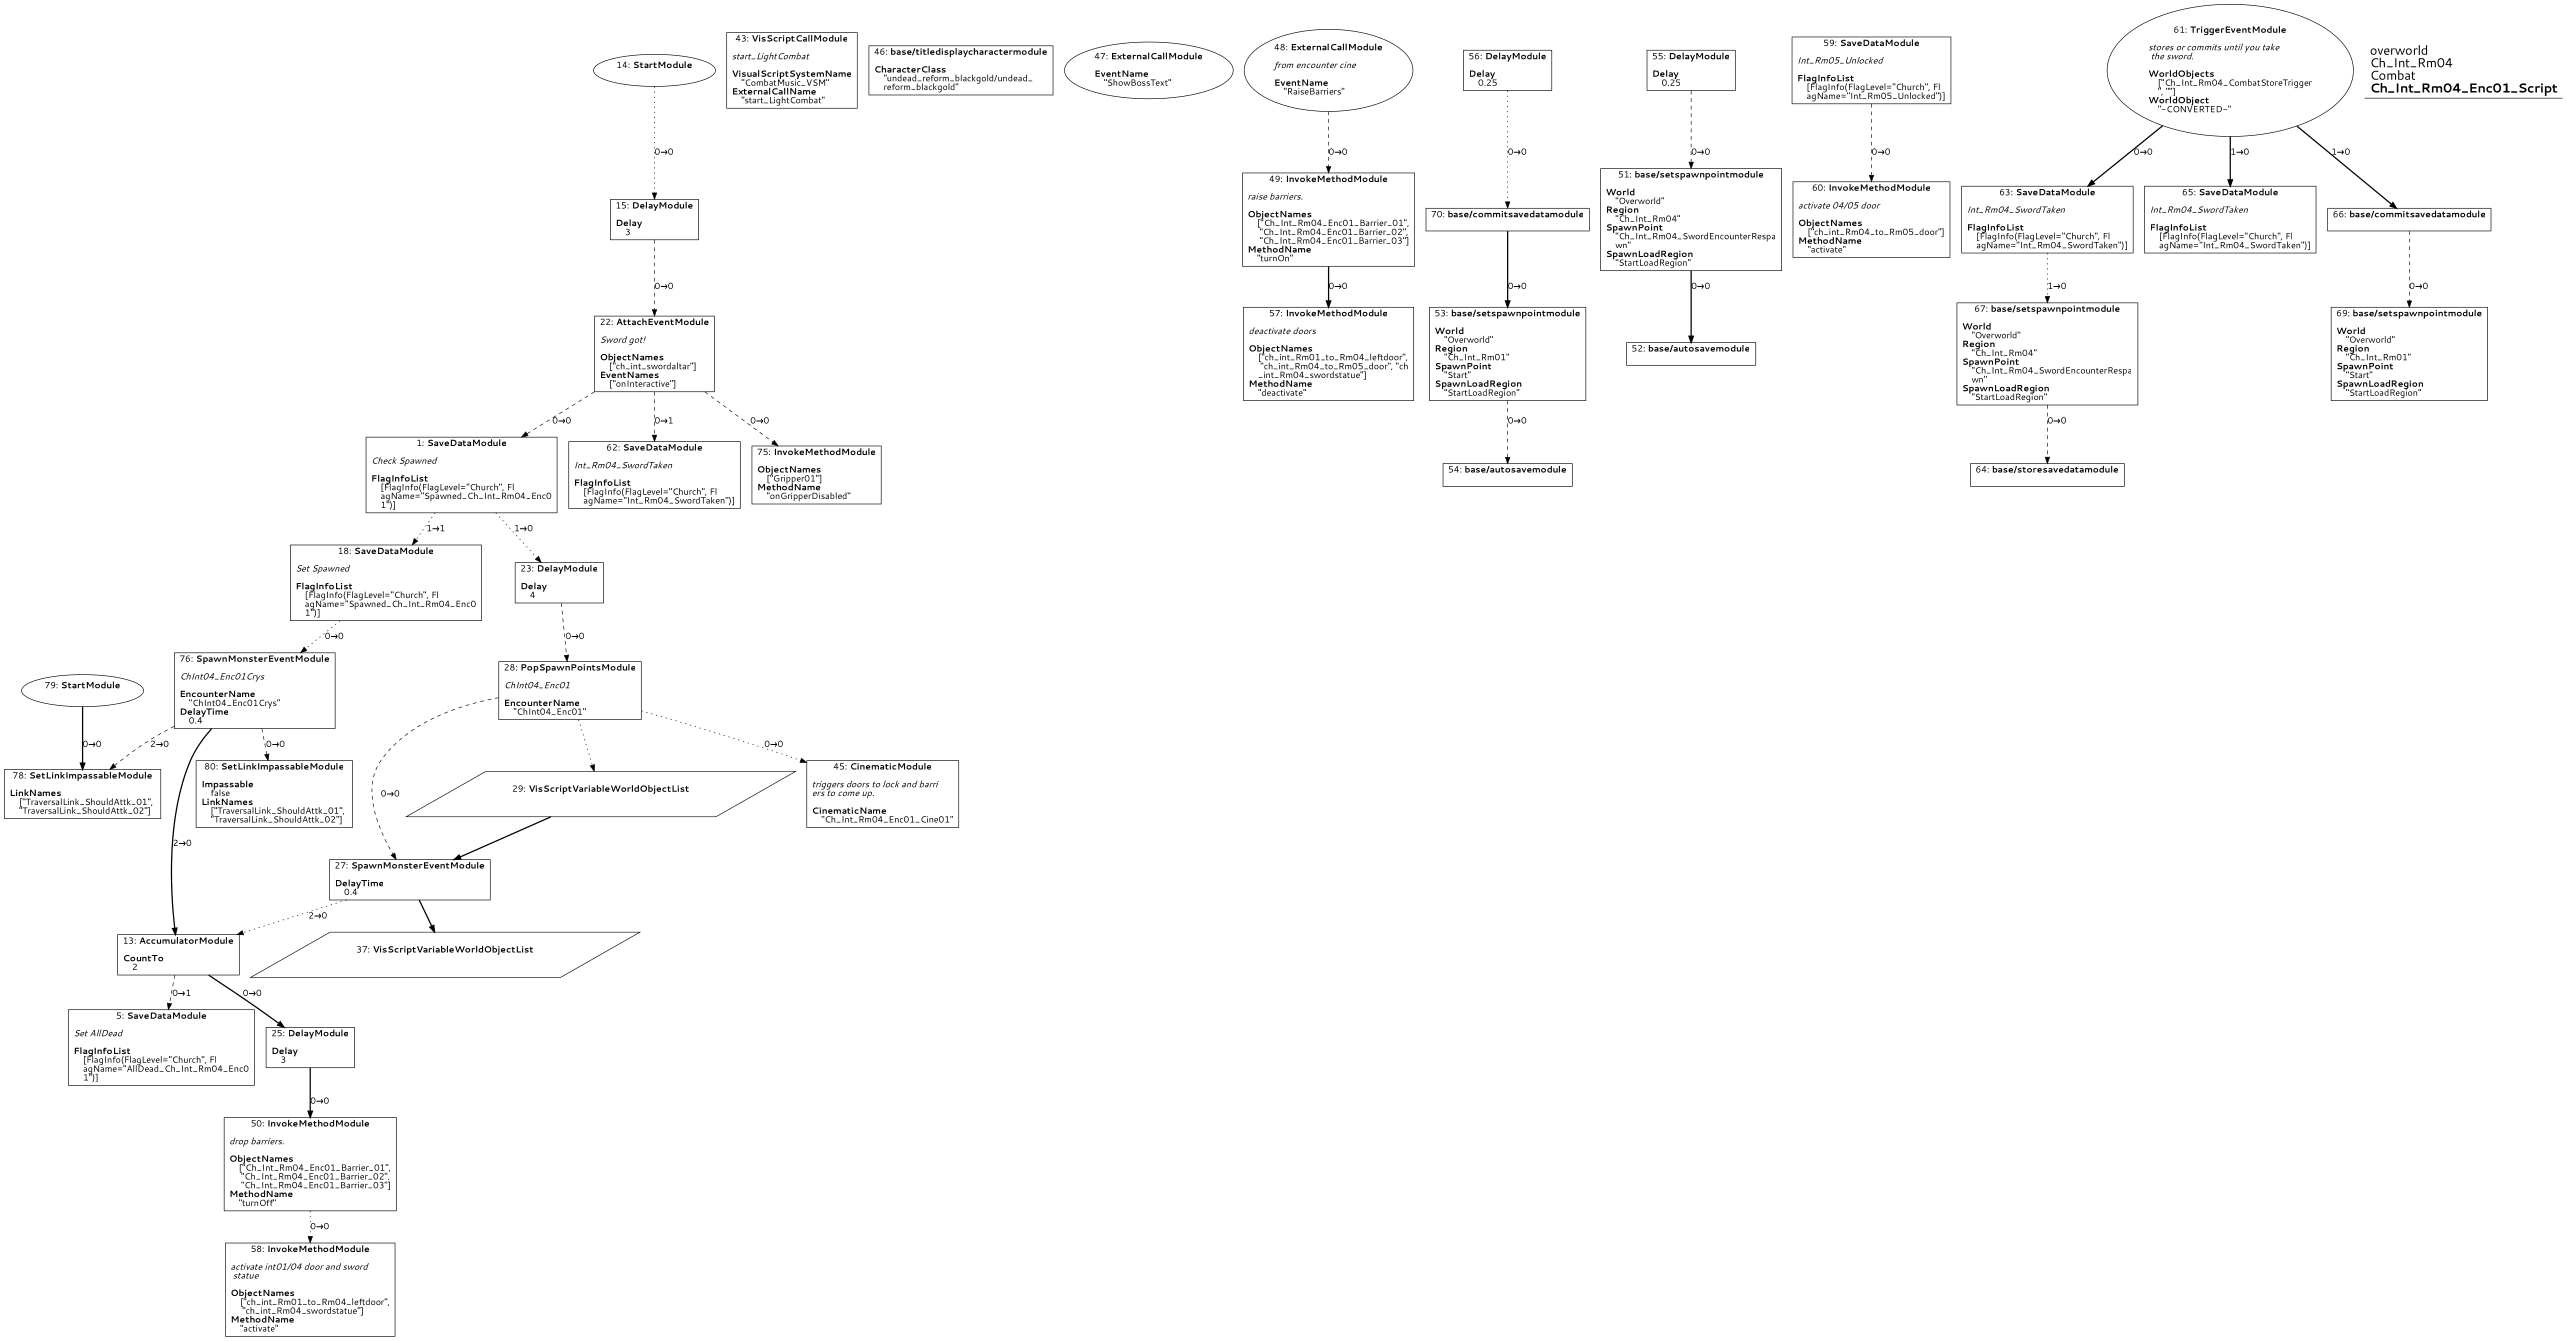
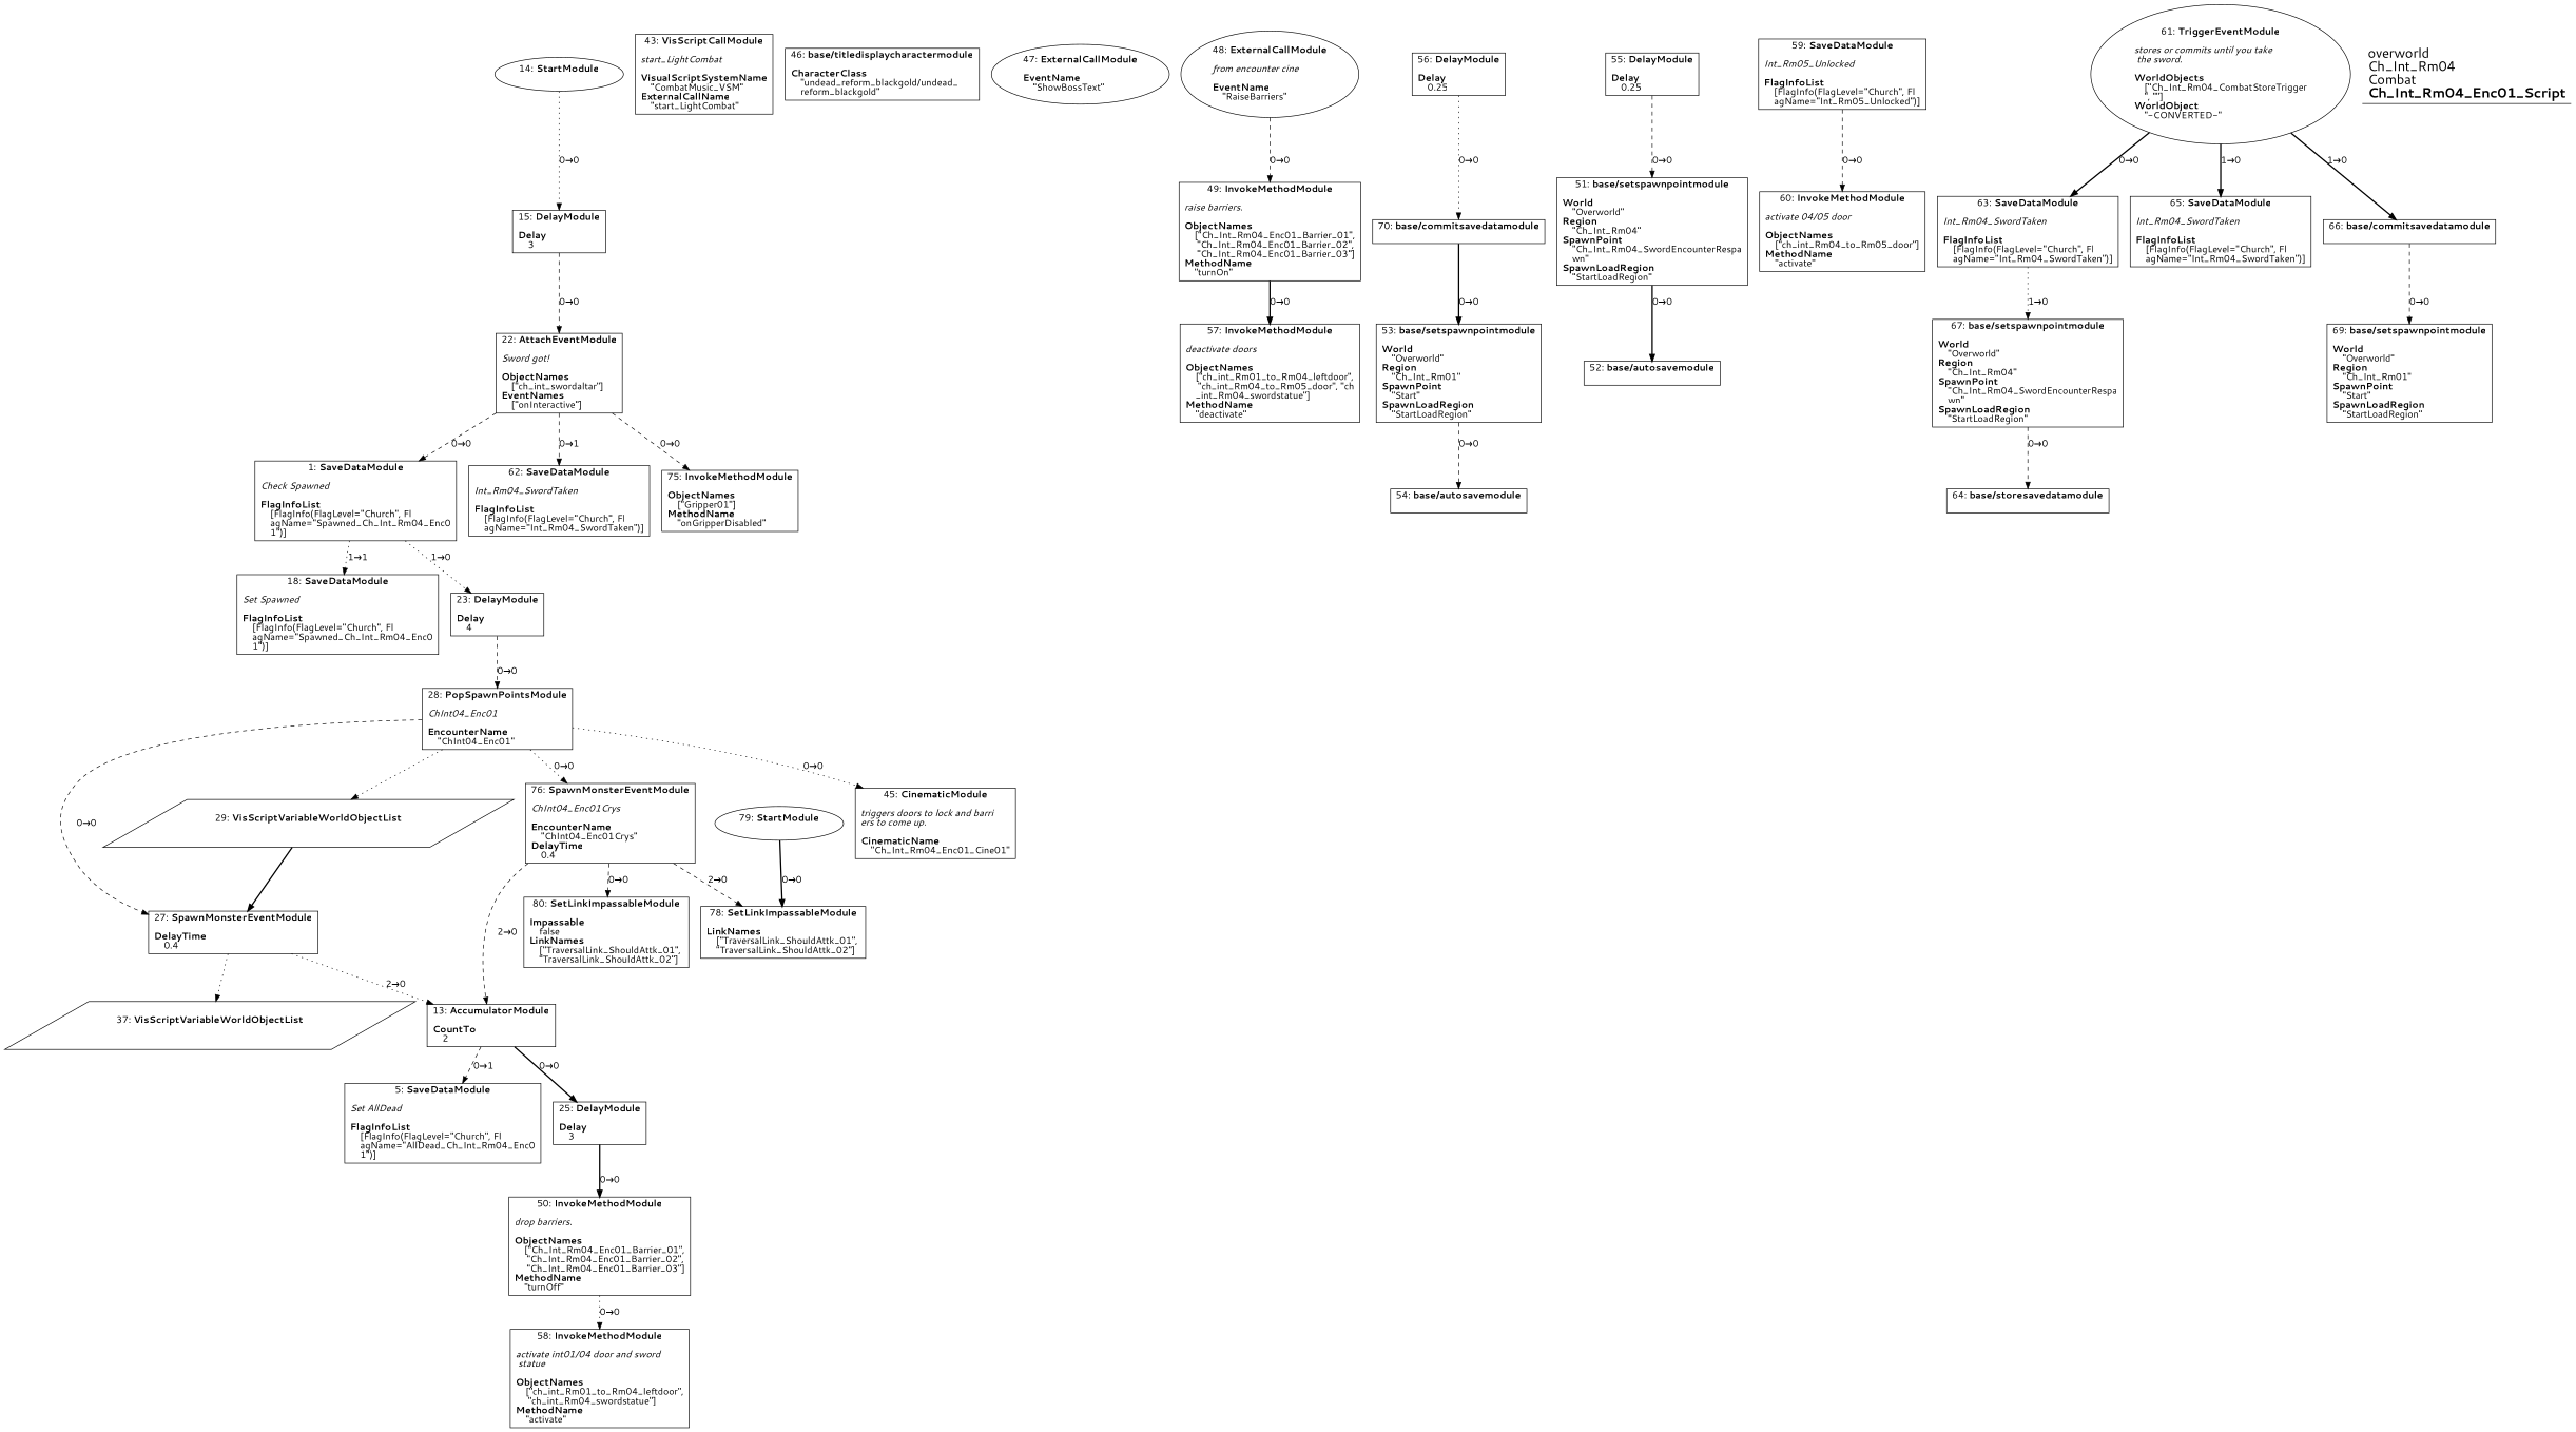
  digraph {
    fontname="Segoe UI"
    splines=spline
    node [fontname="Segoe UI" shape=box]
    edge [fontname="Segoe UI" style=dashed]
    n1 [label=<1: <b>SaveDataModule</b><br/><br/><i>Check Spawned<br align="left"/></i><br align="left"/><b>FlagInfoList</b><br align="left"/>    [FlagInfo(FlagLevel=&quot;Church&quot;, Fl<br align="left"/>    agName=&quot;Spawned_Ch_Int_Rm04_Enc0<br align="left"/>    1&quot;)]<br align="left"/>>]
    n2 [label=<18: <b>SaveDataModule</b><br/><br/><i>Set Spawned<br align="left"/></i><br align="left"/><b>FlagInfoList</b><br align="left"/>    [FlagInfo(FlagLevel=&quot;Church&quot;, Fl<br align="left"/>    agName=&quot;Spawned_Ch_Int_Rm04_Enc0<br align="left"/>    1&quot;)]<br align="left"/>>]
    n3 [label=<23: <b>DelayModule</b><br/><br/><b>Delay</b><br align="left"/>    4<br align="left"/>>]
    n4 [label=<28: <b>PopSpawnPointsModule</b><br/><br/><i>ChInt04_Enc01<br align="left"/></i><br align="left"/><b>EncounterName</b><br align="left"/>    &quot;ChInt04_Enc01&quot;<br align="left"/>>]
    n5 [label=<27: <b>SpawnMonsterEventModule</b><br/><br/><b>DelayTime</b><br align="left"/>    0.4<br align="left"/>>]
    n6 [label=<29: <b>VisScriptVariableWorldObjectList</b><br/><br/>> shape=parallelogram]
    n7 [label=<45: <b>CinematicModule</b><br/><br/><i>triggers doors to lock and barri<br align="left"/>ers to come up.<br align="left"/></i><br align="left"/><b>CinematicName</b><br align="left"/>    &quot;Ch_Int_Rm04_Enc01_Cine01&quot;<br align="left"/>>]
    n8 [label=<76: <b>SpawnMonsterEventModule</b><br/><br/><i>ChInt04_Enc01Crys<br align="left"/></i><br align="left"/><b>EncounterName</b><br align="left"/>    &quot;ChInt04_Enc01Crys&quot;<br align="left"/><b>DelayTime</b><br align="left"/>    0.4<br align="left"/>>]
    n9 [label=<5: <b>SaveDataModule</b><br/><br/><i>Set AllDead<br align="left"/></i><br align="left"/><b>FlagInfoList</b><br align="left"/>    [FlagInfo(FlagLevel=&quot;Church&quot;, Fl<br align="left"/>    agName=&quot;AllDead_Ch_Int_Rm04_Enc0<br align="left"/>    1&quot;)]<br align="left"/>>]
    n10 [label=<13: <b>AccumulatorModule</b><br/><br/><b>CountTo</b><br align="left"/>    2<br align="left"/>>]
    n11 [label=<25: <b>DelayModule</b><br/><br/><b>Delay</b><br align="left"/>    3<br align="left"/>>]
    n12 [label=<50: <b>InvokeMethodModule</b><br/><br/><i>drop barriers.<br align="left"/></i><br align="left"/><b>ObjectNames</b><br align="left"/>    [&quot;Ch_Int_Rm04_Enc01_Barrier_01&quot;,<br align="left"/>     &quot;Ch_Int_Rm04_Enc01_Barrier_02&quot;,<br align="left"/>     &quot;Ch_Int_Rm04_Enc01_Barrier_03&quot;]<br align="left"/><b>MethodName</b><br align="left"/>    &quot;turnOff&quot;<br align="left"/>>]
    n13 [label=<58: <b>InvokeMethodModule</b><br/><br/><i>activate int01/04 door and sword<br align="left"/> statue<br align="left"/></i><br align="left"/><b>ObjectNames</b><br align="left"/>    [&quot;ch_int_Rm01_to_Rm04_leftdoor&quot;,<br align="left"/>     &quot;ch_int_Rm04_swordstatue&quot;]<br align="left"/><b>MethodName</b><br align="left"/>    &quot;activate&quot;<br align="left"/>>]
    n14 [label=<14: <b>StartModule</b><br/><br/>> shape=oval]
    n15 [label=<15: <b>DelayModule</b><br/><br/><b>Delay</b><br align="left"/>    3<br align="left"/>>]
    n16 [label=<22: <b>AttachEventModule</b><br/><br/><i>Sword got!<br align="left"/></i><br align="left"/><b>ObjectNames</b><br align="left"/>    [&quot;ch_int_swordaltar&quot;]<br align="left"/><b>EventNames</b><br align="left"/>    [&quot;onInteractive&quot;]<br align="left"/>>]
    n17 [label=<62: <b>SaveDataModule</b><br/><br/><i>Int_Rm04_SwordTaken<br align="left"/></i><br align="left"/><b>FlagInfoList</b><br align="left"/>    [FlagInfo(FlagLevel=&quot;Church&quot;, Fl<br align="left"/>    agName=&quot;Int_Rm04_SwordTaken&quot;)]<br align="left"/>>]
    n18 [label=<75: <b>InvokeMethodModule</b><br/><br/><b>ObjectNames</b><br align="left"/>    [&quot;Gripper01&quot;]<br align="left"/><b>MethodName</b><br align="left"/>    &quot;onGripperDisabled&quot;<br align="left"/>>]
    n19 [label=<37: <b>VisScriptVariableWorldObjectList</b><br/><br/>> shape=parallelogram]
    n20 [label=<80: <b>SetLinkImpassableModule</b><br/><br/><b>Impassable</b><br align="left"/>    false<br align="left"/><b>LinkNames</b><br align="left"/>    [&quot;TraversalLink_ShouldAttk_01&quot;, <br align="left"/>    &quot;TraversalLink_ShouldAttk_02&quot;]<br align="left"/>>]
    n21 [label=<78: <b>SetLinkImpassableModule</b><br/><br/><b>LinkNames</b><br align="left"/>    [&quot;TraversalLink_ShouldAttk_01&quot;, <br align="left"/>    &quot;TraversalLink_ShouldAttk_02&quot;]<br align="left"/>>]
    n22 [label=<43: <b>VisScriptCallModule</b><br/><br/><i>start_LightCombat<br align="left"/></i><br align="left"/><b>VisualScriptSystemName</b><br align="left"/>    &quot;CombatMusic_VSM&quot;<br align="left"/><b>ExternalCallName</b><br align="left"/>    &quot;start_LightCombat&quot;<br align="left"/>>]
    n23 [label=<46: <b>base/titledisplaycharactermodule</b><br/><br/><b>CharacterClass</b><br align="left"/>    &quot;undead_reform_blackgold/undead_<br align="left"/>    reform_blackgold&quot;<br align="left"/>>]
    n24 [label=<47: <b>ExternalCallModule</b><br/><br/><b>EventName</b><br align="left"/>    &quot;ShowBossText&quot;<br align="left"/>> shape=oval]
    n25 [label=<48: <b>ExternalCallModule</b><br/><br/><i>from encounter cine<br align="left"/></i><br align="left"/><b>EventName</b><br align="left"/>    &quot;RaiseBarriers&quot;<br align="left"/>> shape=oval]
    n26 [label=<49: <b>InvokeMethodModule</b><br/><br/><i>raise barriers.<br align="left"/></i><br align="left"/><b>ObjectNames</b><br align="left"/>    [&quot;Ch_Int_Rm04_Enc01_Barrier_01&quot;,<br align="left"/>     &quot;Ch_Int_Rm04_Enc01_Barrier_02&quot;,<br align="left"/>     &quot;Ch_Int_Rm04_Enc01_Barrier_03&quot;]<br align="left"/><b>MethodName</b><br align="left"/>    &quot;turnOn&quot;<br align="left"/>>]
    n27 [label=<57: <b>InvokeMethodModule</b><br/><br/><i>deactivate doors<br align="left"/></i><br align="left"/><b>ObjectNames</b><br align="left"/>    [&quot;ch_int_Rm01_to_Rm04_leftdoor&quot;,<br align="left"/>     &quot;ch_int_Rm04_to_Rm05_door&quot;, &quot;ch<br align="left"/>    _int_Rm04_swordstatue&quot;]<br align="left"/><b>MethodName</b><br align="left"/>    &quot;deactivate&quot;<br align="left"/>>]
    n28 [label=<56: <b>DelayModule</b><br/><br/><b>Delay</b><br align="left"/>    0.25<br align="left"/>>]
    n29 [label=<70: <b>base/commitsavedatamodule</b><br/><br/>>]
    n30 [label=<51: <b>base/setspawnpointmodule</b><br/><br/><b>World</b><br align="left"/>    &quot;Overworld&quot;<br align="left"/><b>Region</b><br align="left"/>    &quot;Ch_Int_Rm04&quot;<br align="left"/><b>SpawnPoint</b><br align="left"/>    &quot;Ch_Int_Rm04_SwordEncounterRespa<br align="left"/>    wn&quot;<br align="left"/><b>SpawnLoadRegion</b><br align="left"/>    &quot;StartLoadRegion&quot;<br align="left"/>>]
    n31 [label=<52: <b>base/autosavemodule</b><br/><br/>>]
    n32 [label=<53: <b>base/setspawnpointmodule</b><br/><br/><b>World</b><br align="left"/>    &quot;Overworld&quot;<br align="left"/><b>Region</b><br align="left"/>    &quot;Ch_Int_Rm01&quot;<br align="left"/><b>SpawnPoint</b><br align="left"/>    &quot;Start&quot;<br align="left"/><b>SpawnLoadRegion</b><br align="left"/>    &quot;StartLoadRegion&quot;<br align="left"/>>]
    n33 [label=<54: <b>base/autosavemodule</b><br/><br/>>]
    n34 [label=<55: <b>DelayModule</b><br/><br/><b>Delay</b><br align="left"/>    0.25<br align="left"/>>]
    n35 [label=<59: <b>SaveDataModule</b><br/><br/><i>Int_Rm05_Unlocked<br align="left"/></i><br align="left"/><b>FlagInfoList</b><br align="left"/>    [FlagInfo(FlagLevel=&quot;Church&quot;, Fl<br align="left"/>    agName=&quot;Int_Rm05_Unlocked&quot;)]<br align="left"/>>]
    n36 [label=<60: <b>InvokeMethodModule</b><br/><br/><i>activate 04/05 door<br align="left"/></i><br align="left"/><b>ObjectNames</b><br align="left"/>    [&quot;ch_int_Rm04_to_Rm05_door&quot;]<br align="left"/><b>MethodName</b><br align="left"/>    &quot;activate&quot;<br align="left"/>>]
    n37 [label=<61: <b>TriggerEventModule</b><br/><br/><i>stores or commits until you take<br align="left"/> the sword.<br align="left"/></i><br align="left"/><b>WorldObjects</b><br align="left"/>    [&quot;Ch_Int_Rm04_CombatStoreTrigger<br align="left"/>    &quot;, &quot;&quot;]<br align="left"/><b>WorldObject</b><br align="left"/>    &quot;-CONVERTED-&quot;<br align="left"/>> shape=oval]
    n38 [label=<63: <b>SaveDataModule</b><br/><br/><i>Int_Rm04_SwordTaken<br align="left"/></i><br align="left"/><b>FlagInfoList</b><br align="left"/>    [FlagInfo(FlagLevel=&quot;Church&quot;, Fl<br align="left"/>    agName=&quot;Int_Rm04_SwordTaken&quot;)]<br align="left"/>>]
    n39 [label=<65: <b>SaveDataModule</b><br/><br/><i>Int_Rm04_SwordTaken<br align="left"/></i><br align="left"/><b>FlagInfoList</b><br align="left"/>    [FlagInfo(FlagLevel=&quot;Church&quot;, Fl<br align="left"/>    agName=&quot;Int_Rm04_SwordTaken&quot;)]<br align="left"/>>]
    n40 [label=<66: <b>base/commitsavedatamodule</b><br/><br/>>]
    n41 [label=<67: <b>base/setspawnpointmodule</b><br/><br/><b>World</b><br align="left"/>    &quot;Overworld&quot;<br align="left"/><b>Region</b><br align="left"/>    &quot;Ch_Int_Rm04&quot;<br align="left"/><b>SpawnPoint</b><br align="left"/>    &quot;Ch_Int_Rm04_SwordEncounterRespa<br align="left"/>    wn&quot;<br align="left"/><b>SpawnLoadRegion</b><br align="left"/>    &quot;StartLoadRegion&quot;<br align="left"/>>]
    n42 [label=<64: <b>base/storesavedatamodule</b><br/><br/>>]
    n43 [label=<69: <b>base/setspawnpointmodule</b><br/><br/><b>World</b><br align="left"/>    &quot;Overworld&quot;<br align="left"/><b>Region</b><br align="left"/>    &quot;Ch_Int_Rm01&quot;<br align="left"/><b>SpawnPoint</b><br align="left"/>    &quot;Start&quot;<br align="left"/><b>SpawnLoadRegion</b><br align="left"/>    &quot;StartLoadRegion&quot;<br align="left"/>>]
    n44 [label=<79: <b>StartModule</b><br/><br/>> shape=oval]
    n45 [label=<<font point-size="20">overworld<br align="left"/>Ch_Int_Rm04<br align="left"/>Combat<br align="left"/><b>Ch_Int_Rm04_Enc01_Script</b><br align="left"/></font>> shape=underline]
    n1 -> n2 [label="1→1" style=dotted]
    n1 -> n3 [label="1→0" style=dotted]
    n3 -> n4 [label="0→0"]
    n4 -> n5 [label="0→0"]
    n4 -> n6 [style=dotted]
    n4 -> n7 [label="0→0" style=dotted]
-   n2 -> n8 [label="0→0" style=dotted]
+   n4 -> n8 [label="0→0" style=dotted]
    n5 -> n10 [label="2→0" style=dotted]
-   n5 -> n19 [style=bold]
+   n5 -> n19 [style=dotted]
    n6 -> n5 [style=bold]
-   n8 -> n10 [label="2→0" style=bold]
+   n8 -> n10 [label="2→0"]
    n8 -> n20 [label="0→0"]
    n8 -> n21 [label="2→0"]
    n10 -> n9 [label="0→1"]
    n10 -> n11 [label="0→0" style=bold]
    n11 -> n12 [label="0→0" style=bold]
    n12 -> n13 [label="0→0" style=dotted]
    n14 -> n15 [label="0→0" style=dotted]
    n15 -> n16 [label="0→0"]
    n16 -> n1 [label="0→0"]
    n16 -> n17 [label="0→1"]
    n16 -> n18 [label="0→0"]
    n25 -> n26 [label="0→0"]
    n26 -> n27 [label="0→0" style=bold]
    n28 -> n29 [label="0→0" style=dotted]
    n29 -> n32 [label="0→0" style=bold]
    n30 -> n31 [label="0→0" style=bold]
    n32 -> n33 [label="0→0"]
    n34 -> n30 [label="0→0"]
    n35 -> n36 [label="0→0"]
    n37 -> n38 [label="0→0" style=bold]
    n37 -> n39 [label="1→0" style=bold]
    n37 -> n40 [label="1→0" style=bold]
    n38 -> n41 [label="1→0" style=dotted]
    n40 -> n43 [label="0→0"]
    n41 -> n42 [label="0→0"]
    n44 -> n21 [label="0→0" style=bold]
  }
